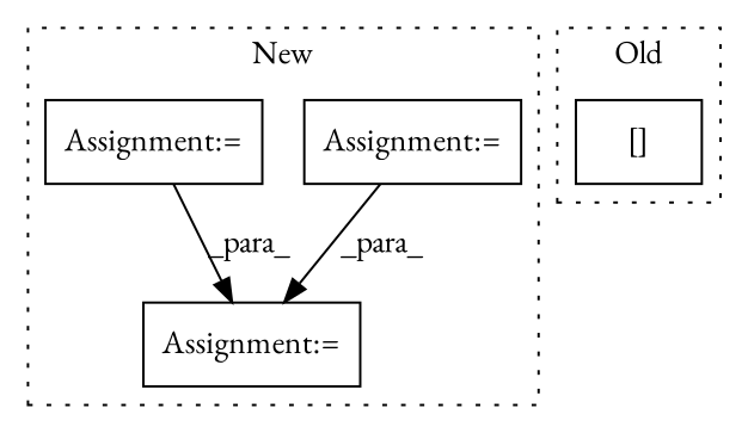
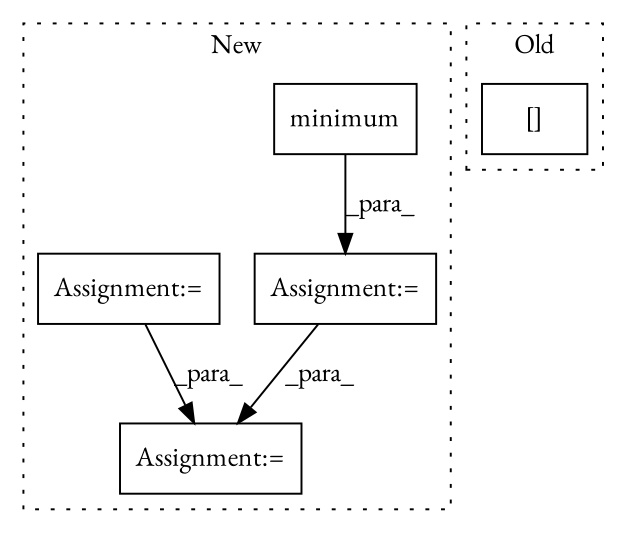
  digraph {
    fontname="EB Garamond"
    node [a=7 l=1 shape=box fontname="EB Garamond"]
    edge [fontname="EB Garamond"]
+   n1 [a=32 l="8,1" label=minimum s="2019,2066"]
    n2 [l=8 label="Assignment:=" s=2130]
    n3 [label="Assignment:=" s=2012]
    n4 [label="Assignment:=" s=2086]
    n5 [a=2 l="16,2" label="[]" s="1971,2073"]
    subgraph cluster_1 {
      label=New
      style=dotted
+     n1
      n2
      n3
      n4
    }
    subgraph cluster_2 {
      label=Old
      style=dotted
      n5
    }
+   n1 -> n3 [label=_para_]
    n3 -> n2 [label=_para_]
    n4 -> n2 [label=_para_]
  }
